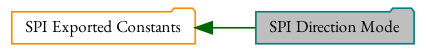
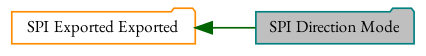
  digraph {
    rankdir=LR
    fontname="EB Garamond"
    node [fontname="EB Garamond" fontsize=10 shape=folder style=filled]
    n1 [color=teal fillcolor=grey75 fontcolor=black height=0.2 label="SPI Direction Mode" width=0.4]
-   n2 [color=darkorange fillcolor=white height=0.2 label="SPI Exported Constants" width=0.4]
+   n2 [color=darkorange fillcolor=white height=0.2 label="SPI Exported Exported" width=0.4]
    n2 -> n1 [dir=back fontname="EB Garamond" fontsize=10 labelfontname=Helvetica labelfontsize=10 shape=plaintext style=solid color=darkgreen]
  }
